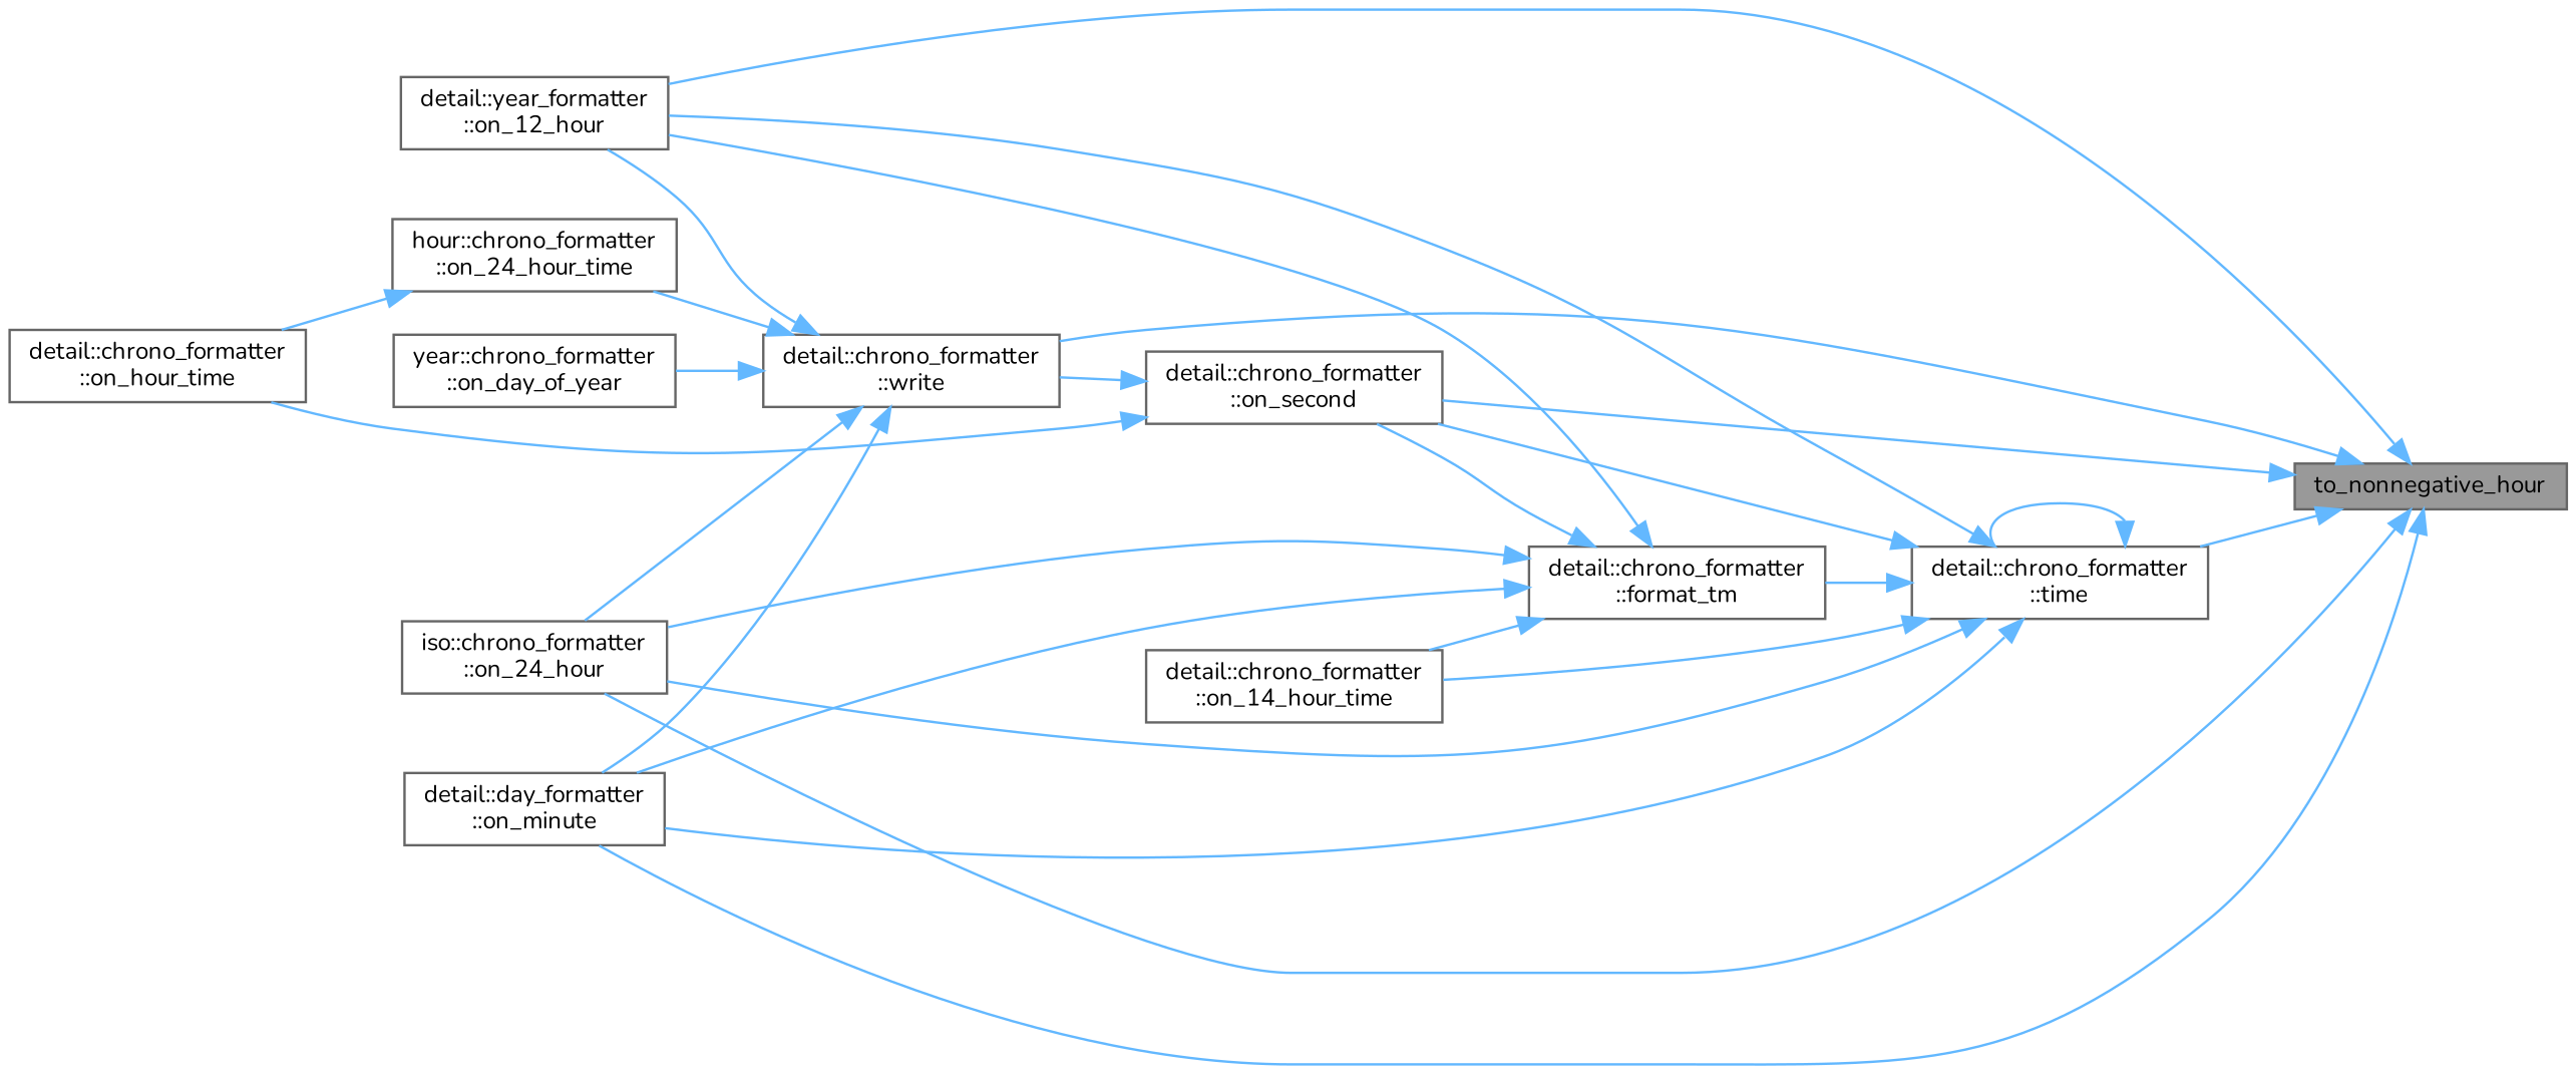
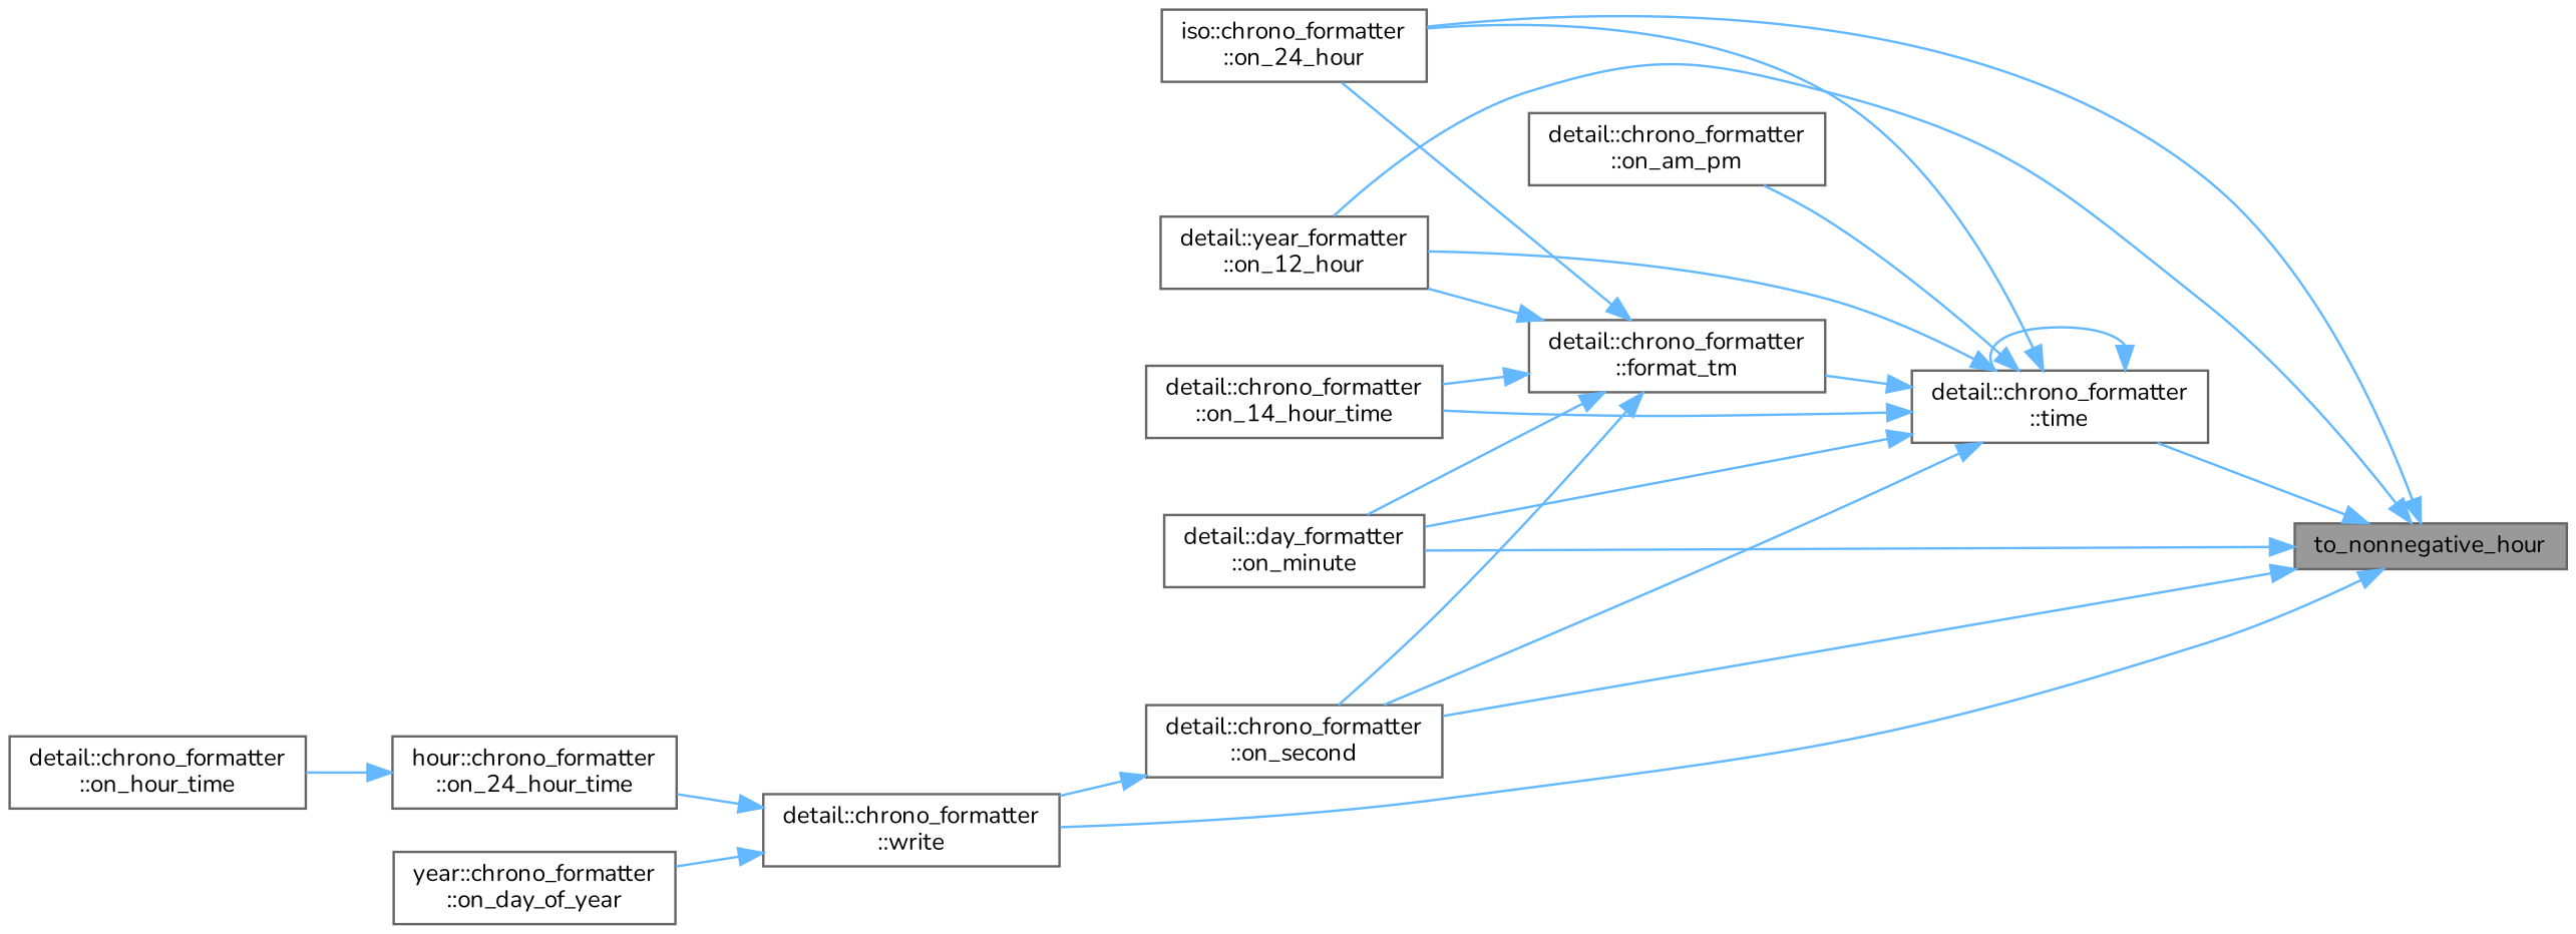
  digraph {
    fontname=Nunito
    rankdir=RL
    node [color=grey40 fillcolor=white fontname=Nunito fontsize=10 shape=box style=filled]
    edge [color=steelblue1 dir=back fontname=Nunito fontsize=10 labelfontname=Helvetica labelfontsize=10 style=solid]
    n1 [color=gray40 fillcolor=grey60 fontcolor=black height=0.2 label=to_nonnegative_hour width=0.4]
    n2 [height=0.2 label="detail::year_formatter\l::on_12_hour" width=0.4]
    n3 [height=0.2 label="iso::chrono_formatter\l::on_24_hour" width=0.4]
    n4 [height=0.2 label="detail::day_formatter\l::on_minute" width=0.4]
    n5 [height=0.2 label="detail::chrono_formatter\l::on_second" width=0.4]
    n6 [height=0.2 label="detail::chrono_formatter\l::time" width=0.4]
    n7 [height=0.2 label="detail::chrono_formatter\l::write" width=0.4]
    n8 [height=0.2 label="detail::chrono_formatter\l::on_hour_time" width=0.4]
    n9 [height=0.2 label="detail::chrono_formatter\l::format_tm" width=0.4]
    n10 [height=0.2 label="detail::chrono_formatter\l::on_14_hour_time" width=0.4]
+   n11 [height=0.2 label="detail::chrono_formatter\l::on_am_pm" width=0.4]
    n12 [height=0.2 label="hour::chrono_formatter\l::on_24_hour_time" width=0.4]
    n13 [height=0.2 label="year::chrono_formatter\l::on_day_of_year" width=0.4]
    n1 -> n2
    n1 -> n3
    n1 -> n4
    n1 -> n5
    n1 -> n6
    n1 -> n7
    n5 -> n7
-   n5 -> n8
    n6 -> n2
    n6 -> n3
    n6 -> n4
    n6 -> n5
    n6 -> n6
    n6 -> n9
    n6 -> n10
-   n7 -> n2
-   n7 -> n3
-   n7 -> n4
+   n6 -> n11
    n7 -> n12
    n7 -> n13
    n9 -> n2
    n9 -> n3
    n9 -> n4
    n9 -> n5
    n9 -> n10
    n12 -> n8
  }
